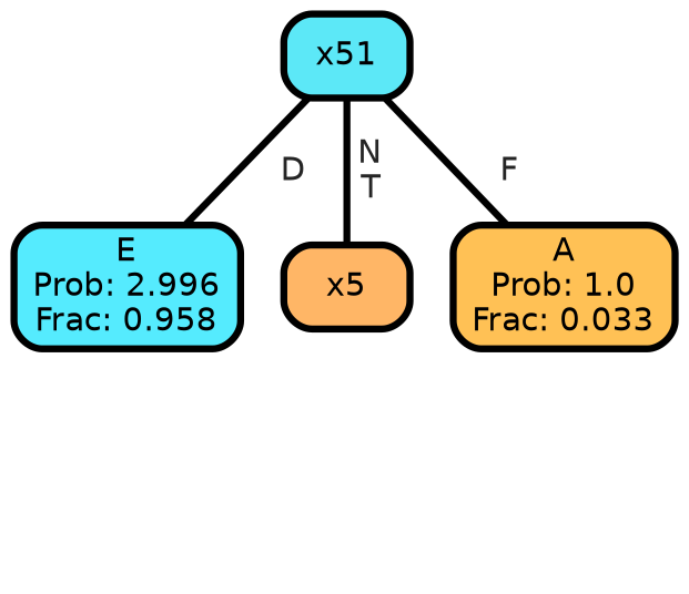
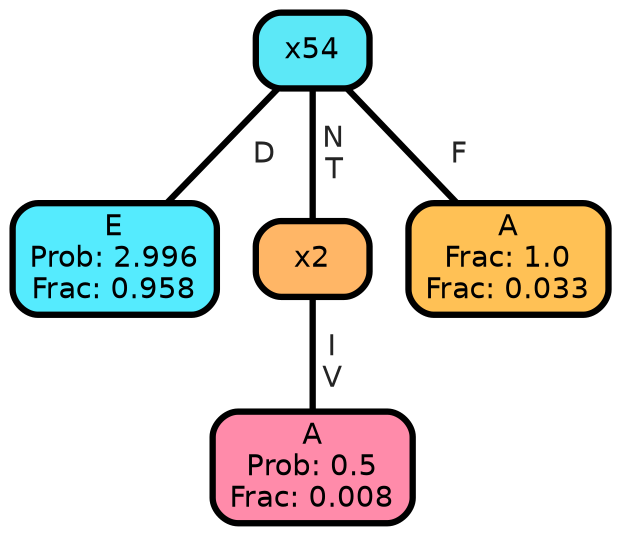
  graph {
    ranksep="0 equally"
    splines=straight
    node [color=black fontcolor=black fontname=helvetica penwidth=3 shape=box style="filled, rounded"]
    edge [color=black fontcolor=grey14 fontname=helvetica fontweight=bold penwidth=3]
    n1 [fillcolor="#55ebfe" label="E\nProb: 2.996\nFrac: 0.958"]
-   n2 [fillcolor="#5ce8f7" label=x51]
-   n3 [fillcolor="#ffb666" label=x5]
-   n4 [fillcolor="#ffc155" label="A\nProb: 1.0\nFrac: 0.033"]
+   n2 [fillcolor="#5ce8f7" label=x54]
+   n3 [fillcolor="#ffb666" label=x2]
+   n4 [fillcolor="#ffc155" label="A\nFrac: 1.0\nFrac: 0.033"]
+   n5 [fillcolor="#ff8baa" label="A\nProb: 0.5\nFrac: 0.008"]
    subgraph sub_1 {
      rank=same
    }
    n2 -- n1 [label=" D"]
    n2 -- n3 [label=" N\n T"]
    n2 -- n4 [label=" F"]
+   n3 -- n5 [label=" I\n V"]
  }
